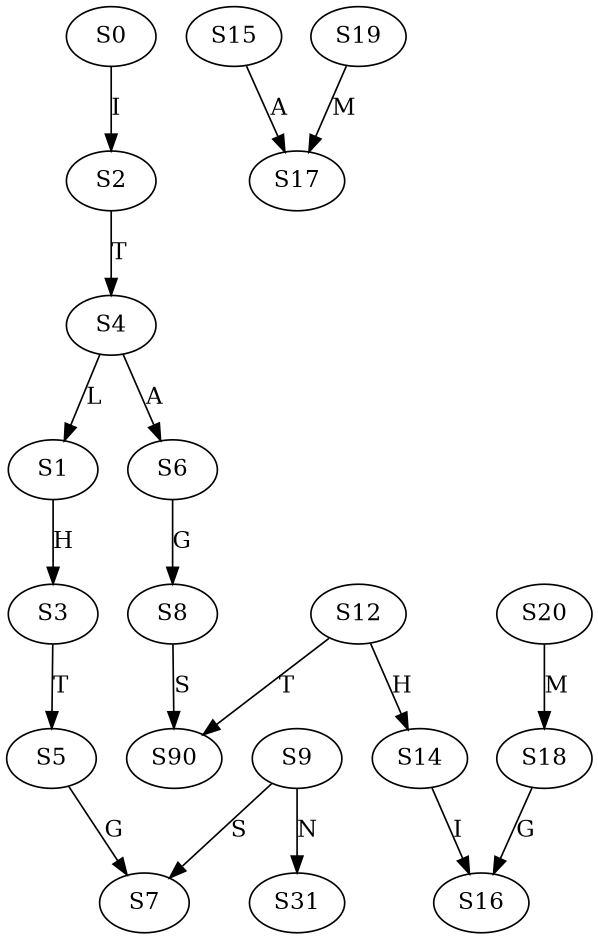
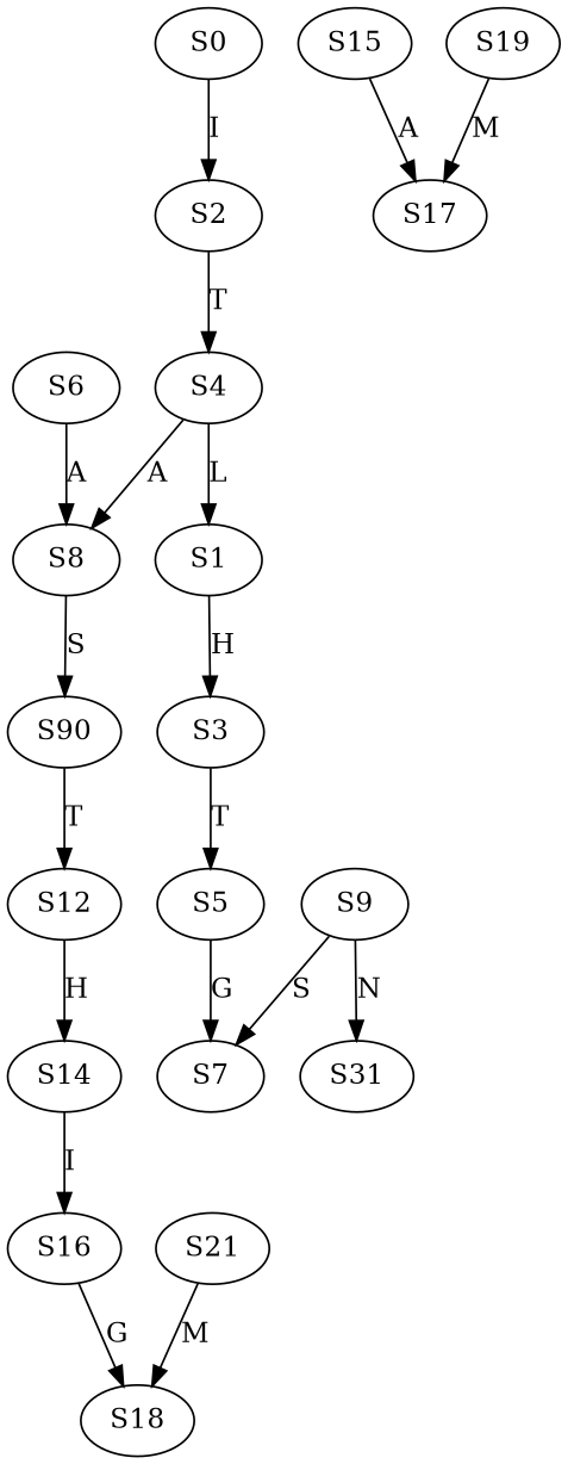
  strict digraph {
    S0
    S2
    S1
    S3
    S4
    S5
    S6
    S7
    S8
    n10 [label=S90]
    S9
    n12 [label=S31]
    S12
    S14
    S16
    S15
    S17
    S18
    S19
-   S20
+   S20 [label=S21]
    S0 -> S2 [label=I]
    S2 -> S4 [label=T]
    S1 -> S3 [label=H]
    S3 -> S5 [label=T]
    S4 -> S1 [label=L]
-   S4 -> S6 [label=A]
+   S4 -> S8 [label=A]
    S5 -> S7 [label=G]
-   S6 -> S8 [label=G]
+   S6 -> S8 [label=A]
    S8 -> n10 [label=S]
-   S12 -> n10 [label=T]
+   n10 -> S12 [label=T]
    S9 -> S7 [label=S]
    S9 -> n12 [label=N]
    S12 -> S14 [label=H]
    S14 -> S16 [label=I]
-   S18 -> S16 [label=G]
+   S16 -> S18 [label=G]
    S15 -> S17 [label=A]
    S19 -> S17 [label=M]
    S20 -> S18 [label=M]
  }
